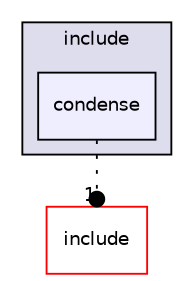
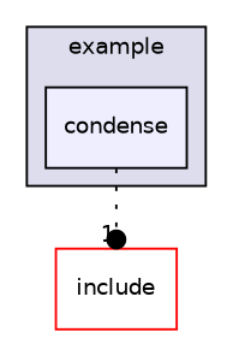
  digraph {
    compound=true
    node [fontname=Helvetica fontsize=10 shape=box style=filled]
    n1 [fillcolor="#eeeeff" label=condense pencolor=black]
    n2 [color=red fillcolor=white label=include]
    subgraph cluster_1 {
      bgcolor="#ddddee"
      fontname=Helvetica
      fontsize=10
-     label=include
+     label=example
      pencolor=black
      n1
    }
    n1 -> n2 [headlabel=1 labeldistance=1.5 labelfontname=Helvetica labelfontsize=10 style=dotted arrowhead=dot]
  }
